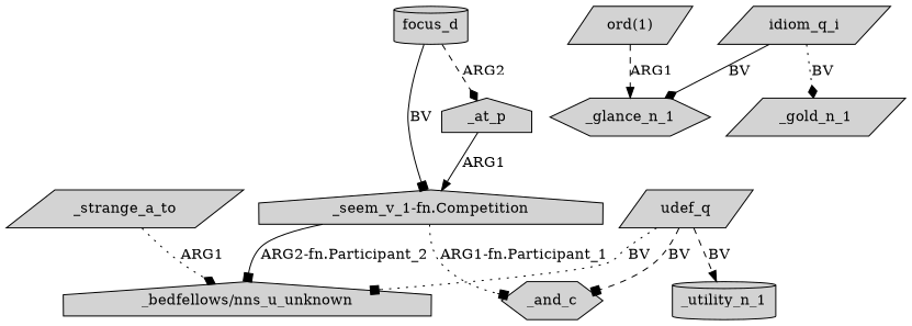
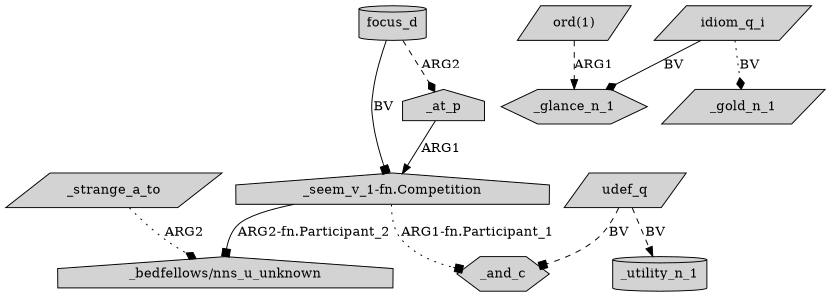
  digraph {
    node [shape=parallelogram style=filled]
    edge [arrowhead=box style=solid]
    focus_d [shape=cylinder]
    "_seem_v_1-fn.Competition" [shape=house]
    _at_p [shape=house]
    "_bedfellows/nns_u_unknown" [shape=house]
    _and_c [shape=hexagon]
    _strange_a_to
    _glance_n_1 [shape=hexagon]
    "ord(1)"
    udef_q
    _utility_n_1 [shape=cylinder]
    idiom_q_i
    _gold_n_1
    focus_d -> "_seem_v_1-fn.Competition" [label=BV]
    focus_d -> _at_p [arrowhead=diamond label=ARG2 style=dashed]
    "_seem_v_1-fn.Competition" -> "_bedfellows/nns_u_unknown" [label="ARG2-fn.Participant_2"]
    "_seem_v_1-fn.Competition" -> _and_c [label="ARG1-fn.Participant_1" style=dotted]
    _at_p -> "_seem_v_1-fn.Competition" [arrowhead=normal label=ARG1]
-   _strange_a_to -> "_bedfellows/nns_u_unknown" [arrowhead=diamond label=ARG1 style=dotted]
+   _strange_a_to -> "_bedfellows/nns_u_unknown" [arrowhead=diamond label=ARG2 style=dotted]
    "ord(1)" -> _glance_n_1 [arrowhead=normal label=ARG1 style=dashed]
-   udef_q -> "_bedfellows/nns_u_unknown" [label=BV style=dotted]
    udef_q -> _and_c [label=BV style=dashed]
    udef_q -> _utility_n_1 [arrowhead=normal label=BV style=dashed]
    idiom_q_i -> _glance_n_1 [arrowhead=diamond label=BV]
    idiom_q_i -> _gold_n_1 [arrowhead=diamond label=BV style=dotted]
  }
